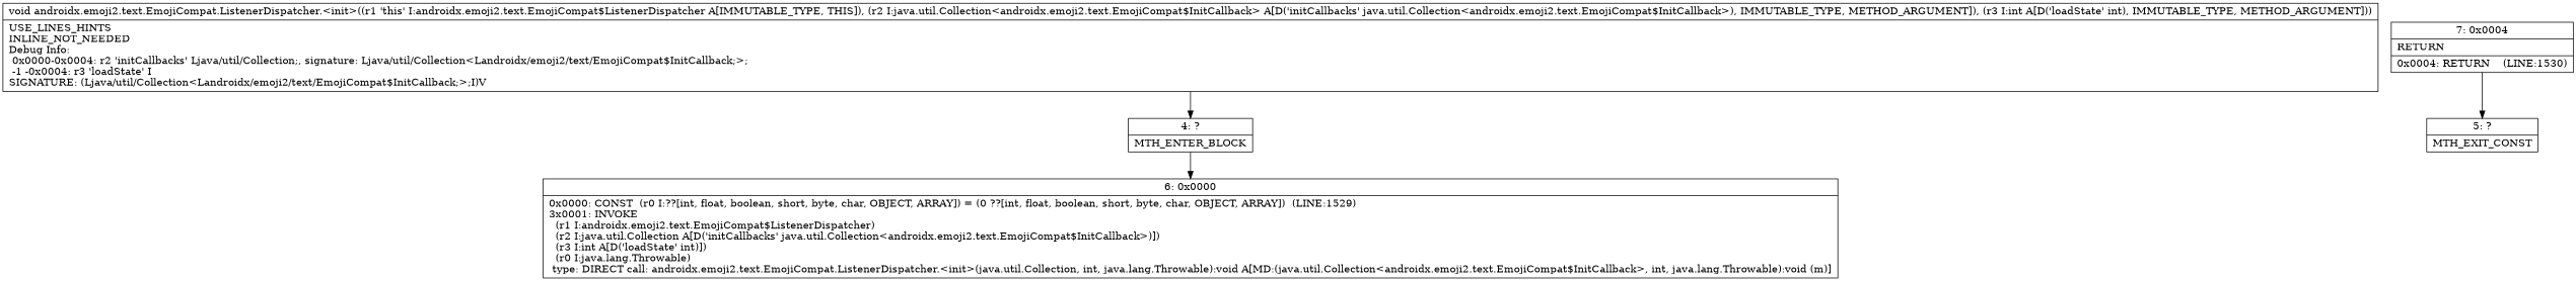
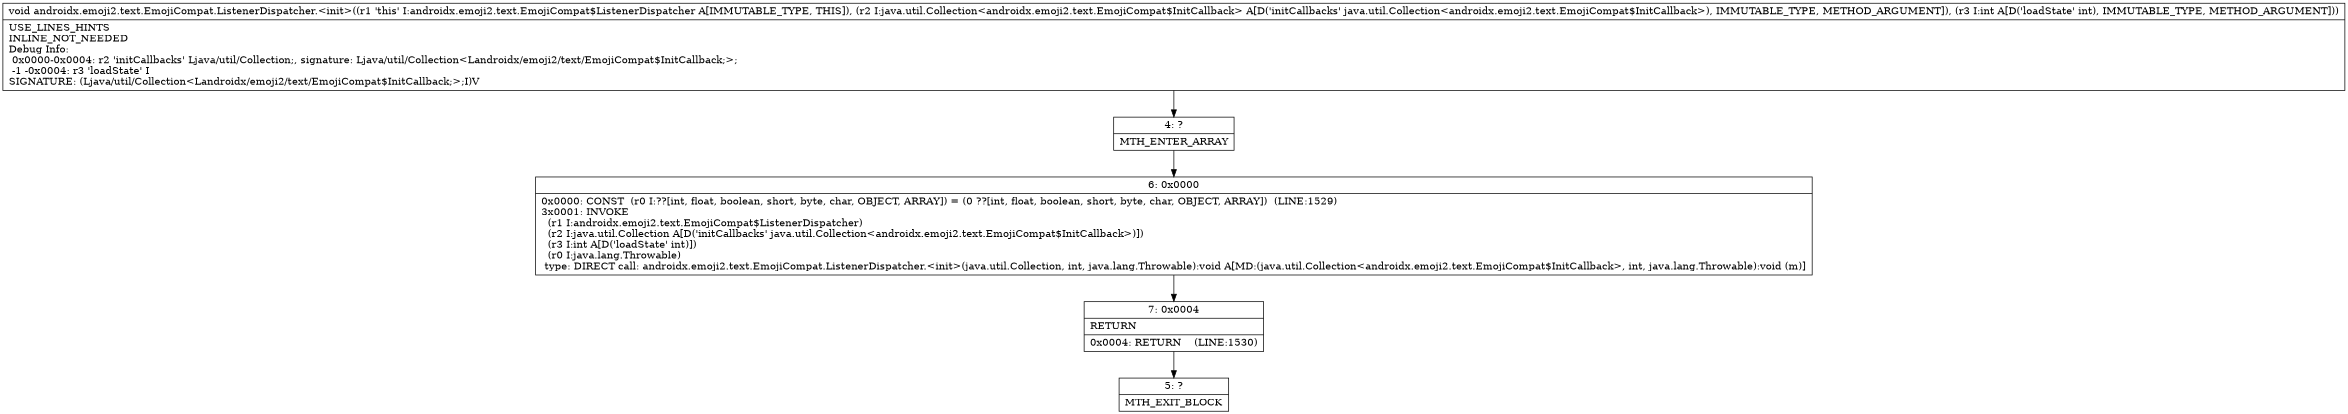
  digraph {
    node [shape=record]
-   n1 [label="{4\:\ ?|MTH_ENTER_BLOCK\l}"]
+   n1 [label="{4\:\ ?|MTH_ENTER_ARRAY\l}"]
    n2 [label="{6\:\ 0x0000|0x0000: CONST  (r0 I:??[int, float, boolean, short, byte, char, OBJECT, ARRAY]) = (0 ??[int, float, boolean, short, byte, char, OBJECT, ARRAY])  (LINE:1529)\l3x0001: INVOKE  \l  (r1 I:androidx.emoji2.text.EmojiCompat$ListenerDispatcher)\l  (r2 I:java.util.Collection A[D('initCallbacks' java.util.Collection\<androidx.emoji2.text.EmojiCompat$InitCallback\>)])\l  (r3 I:int A[D('loadState' int)])\l  (r0 I:java.lang.Throwable)\l type: DIRECT call: androidx.emoji2.text.EmojiCompat.ListenerDispatcher.\<init\>(java.util.Collection, int, java.lang.Throwable):void A[MD:(java.util.Collection\<androidx.emoji2.text.EmojiCompat$InitCallback\>, int, java.lang.Throwable):void (m)]\l}"]
    n3 [label="{7\:\ 0x0004|RETURN\l|0x0004: RETURN    (LINE:1530)\l}"]
-   n4 [label="{5\:\ ?|MTH_EXIT_CONST\l}"]
+   n4 [label="{5\:\ ?|MTH_EXIT_BLOCK\l}"]
    n5 [label="{void androidx.emoji2.text.EmojiCompat.ListenerDispatcher.\<init\>((r1 'this' I:androidx.emoji2.text.EmojiCompat$ListenerDispatcher A[IMMUTABLE_TYPE, THIS]), (r2 I:java.util.Collection\<androidx.emoji2.text.EmojiCompat$InitCallback\> A[D('initCallbacks' java.util.Collection\<androidx.emoji2.text.EmojiCompat$InitCallback\>), IMMUTABLE_TYPE, METHOD_ARGUMENT]), (r3 I:int A[D('loadState' int), IMMUTABLE_TYPE, METHOD_ARGUMENT]))  | USE_LINES_HINTS\lINLINE_NOT_NEEDED\lDebug Info:\l  0x0000\-0x0004: r2 'initCallbacks' Ljava\/util\/Collection;, signature: Ljava\/util\/Collection\<Landroidx\/emoji2\/text\/EmojiCompat$InitCallback;\>;\l  \-1 \-0x0004: r3 'loadState' I\lSIGNATURE: (Ljava\/util\/Collection\<Landroidx\/emoji2\/text\/EmojiCompat$InitCallback;\>;I)V\l}"]
    n1 -> n2
+   n2 -> n3
    n3 -> n4
    n5 -> n1
  }
